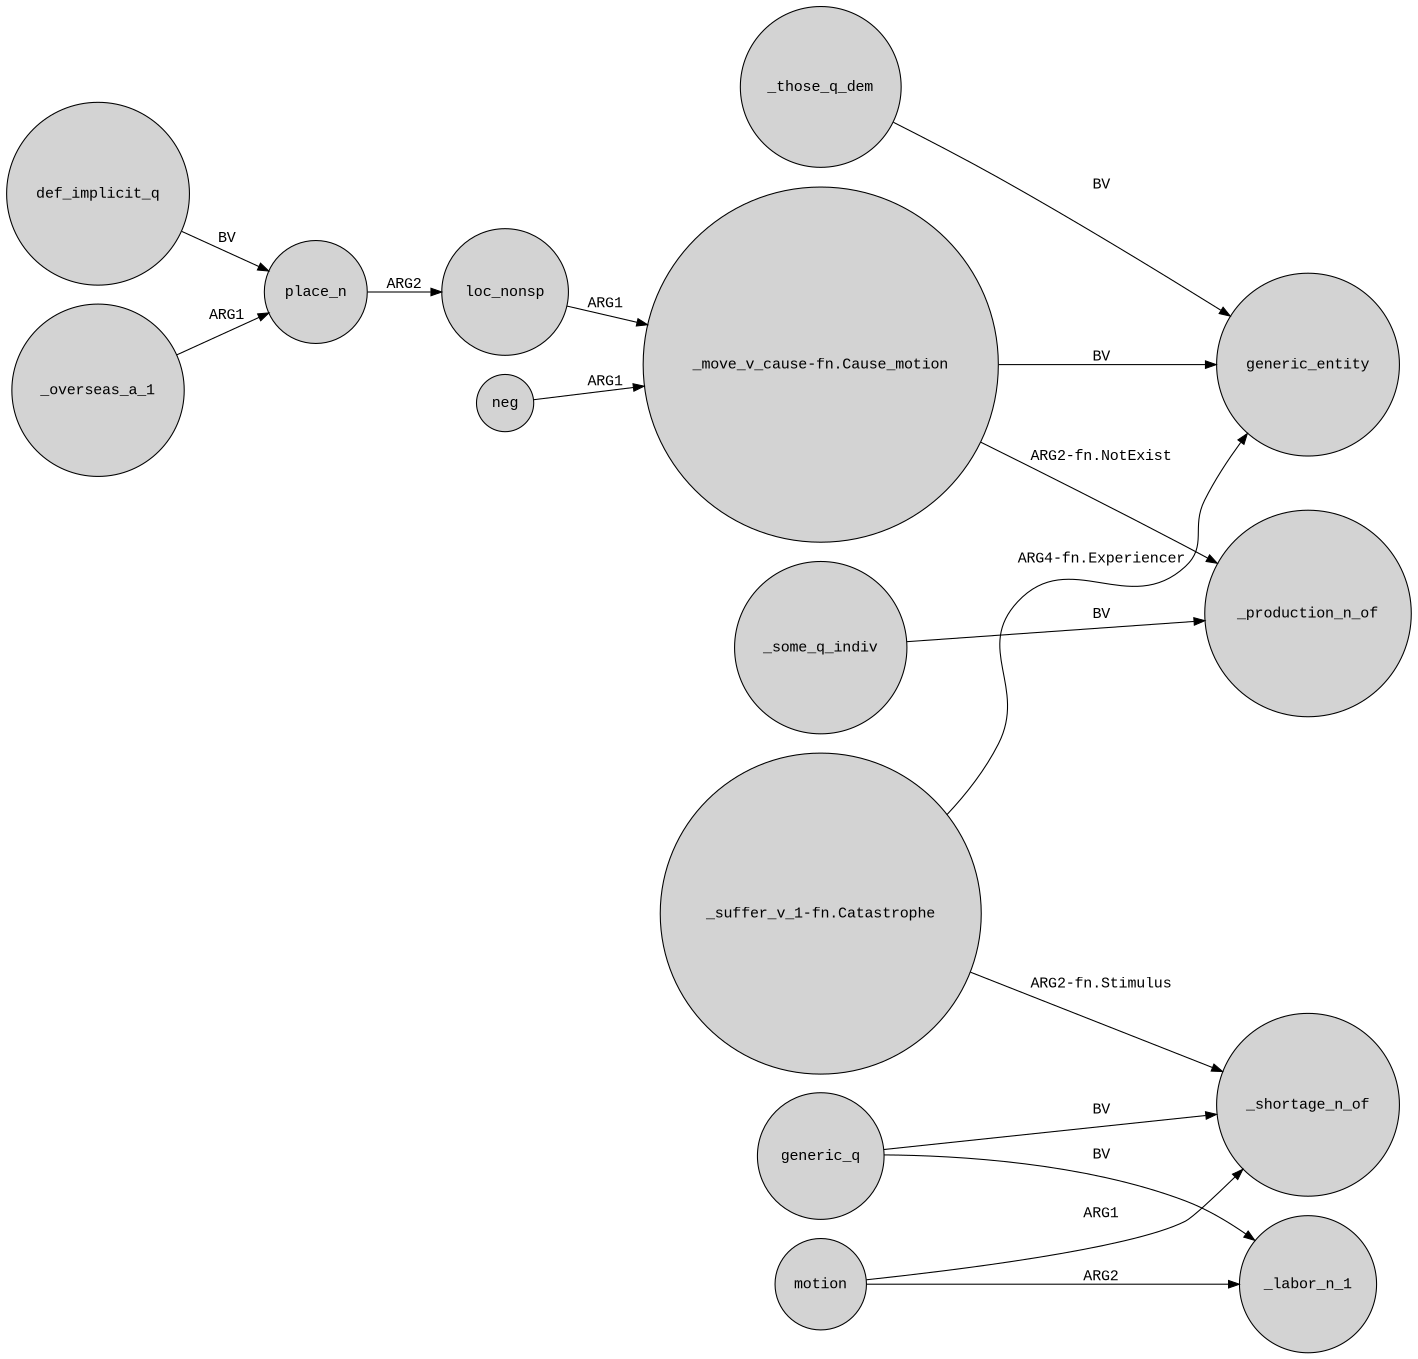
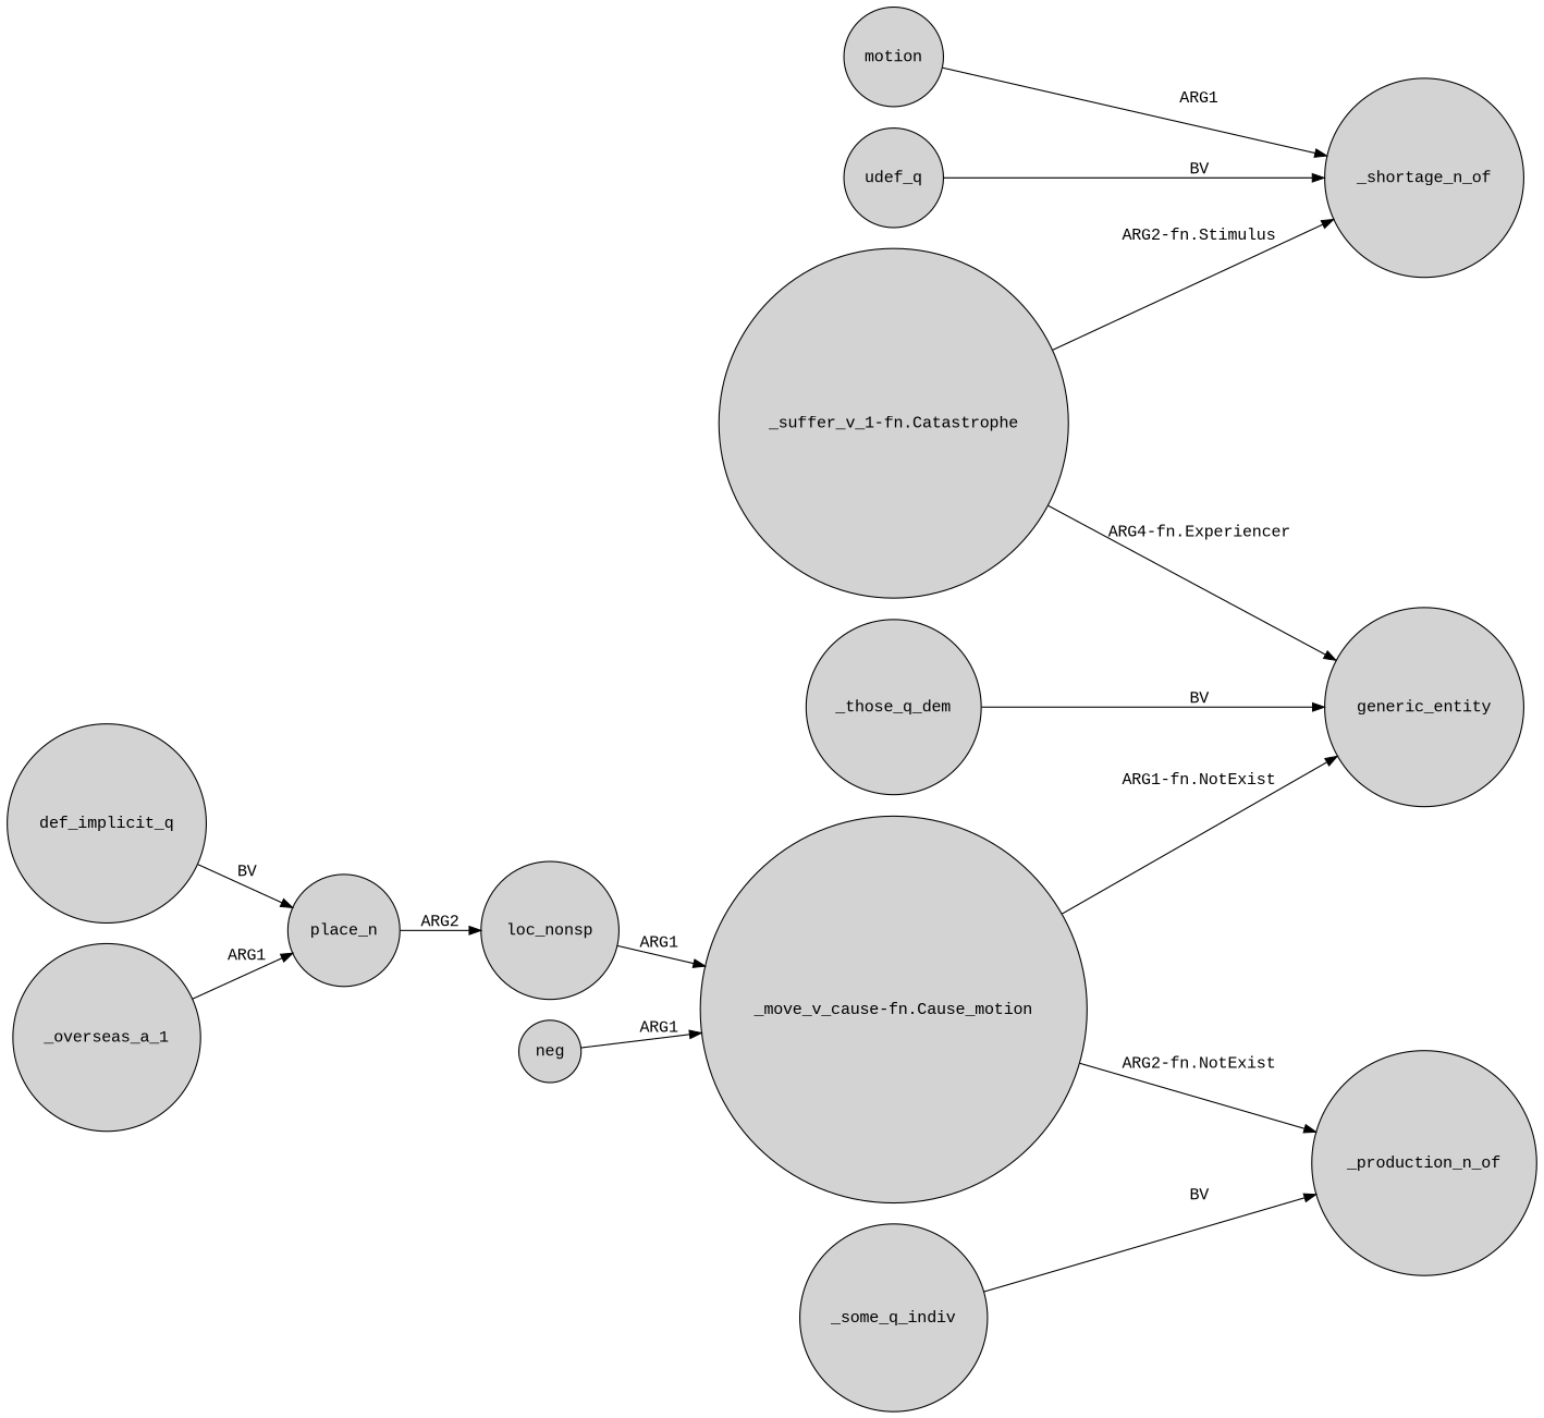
  digraph {
    fontname="Liberation Mono"
    rankdir=LR
    node [fontname="Liberation Mono" shape=circle style=filled]
    edge [fontname="Liberation Mono"]
    "_move_v_cause-fn.Cause_motion"
    generic_entity
    _production_n_of
    loc_nonsp
    place_n
    n6 [label=motion]
-   _labor_n_1
    _shortage_n_of
    def_implicit_q
    "_suffer_v_1-fn.Catastrophe"
-   udef_q [label=generic_q]
+   udef_q
    _overseas_a_1
    _some_q_indiv
    neg
    _those_q_dem
-   "_move_v_cause-fn.Cause_motion" -> generic_entity [label=BV]
+   "_move_v_cause-fn.Cause_motion" -> generic_entity [label="ARG1-fn.NotExist"]
    "_move_v_cause-fn.Cause_motion" -> _production_n_of [label="ARG2-fn.NotExist"]
    loc_nonsp -> "_move_v_cause-fn.Cause_motion" [label=ARG1]
    place_n -> loc_nonsp [label=ARG2]
-   n6 -> _labor_n_1 [label=ARG2]
    n6 -> _shortage_n_of [label=ARG1]
    def_implicit_q -> place_n [label=BV]
    "_suffer_v_1-fn.Catastrophe" -> generic_entity [label="ARG4-fn.Experiencer"]
    "_suffer_v_1-fn.Catastrophe" -> _shortage_n_of [label="ARG2-fn.Stimulus"]
-   udef_q -> _labor_n_1 [label=BV]
    udef_q -> _shortage_n_of [label=BV]
    _overseas_a_1 -> place_n [label=ARG1]
    _some_q_indiv -> _production_n_of [label=BV]
    neg -> "_move_v_cause-fn.Cause_motion" [label=ARG1]
    _those_q_dem -> generic_entity [label=BV]
  }
